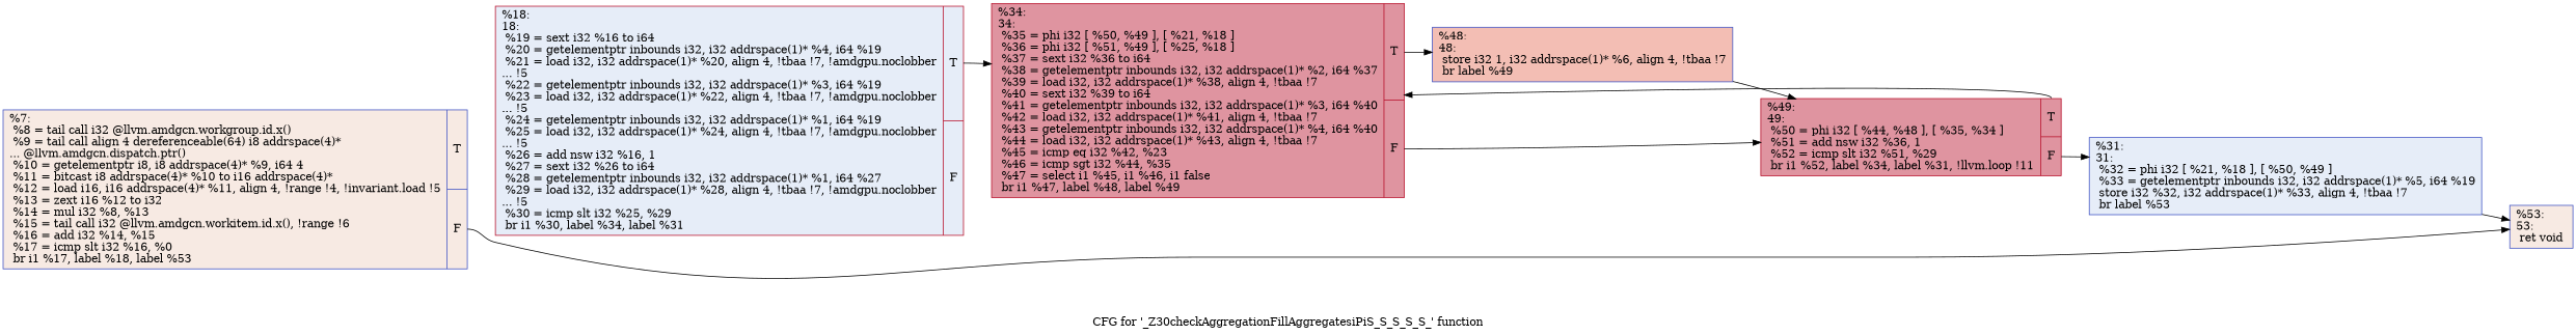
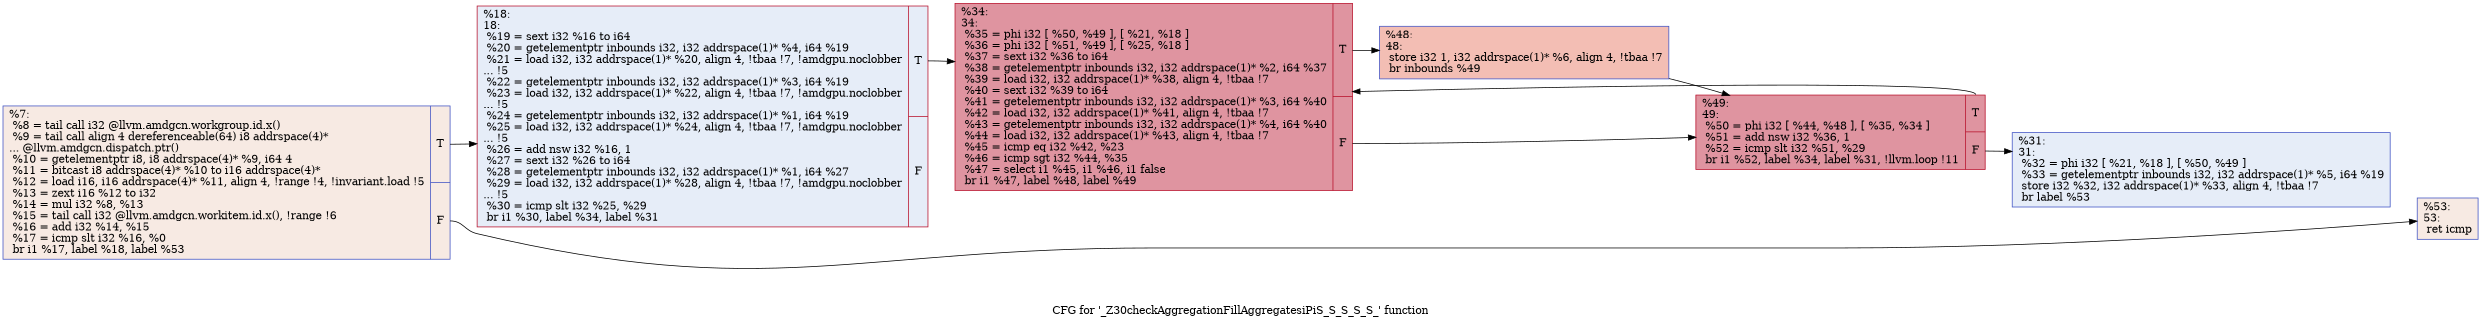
  digraph {
    label="CFG for '_Z30checkAggregationFillAggregatesiPiS_S_S_S_S_' function"
    rankdir=LR
    node [color="#3d50c3ff" fillcolor="#eed0c070" shape=record style=filled]
    edge [tailport=s0]
    n1 [label="{%7:\l  %8 = tail call i32 @llvm.amdgcn.workgroup.id.x()\l  %9 = tail call align 4 dereferenceable(64) i8 addrspace(4)*\l... @llvm.amdgcn.dispatch.ptr()\l  %10 = getelementptr i8, i8 addrspace(4)* %9, i64 4\l  %11 = bitcast i8 addrspace(4)* %10 to i16 addrspace(4)*\l  %12 = load i16, i16 addrspace(4)* %11, align 4, !range !4, !invariant.load !5\l  %13 = zext i16 %12 to i32\l  %14 = mul i32 %8, %13\l  %15 = tail call i32 @llvm.amdgcn.workitem.id.x(), !range !6\l  %16 = add i32 %14, %15\l  %17 = icmp slt i32 %16, %0\l  br i1 %17, label %18, label %53\l|{<s0>T|<s1>F}}"]
    n2 [color="#b70d28ff" fillcolor="#c7d7f070" label="{%18:\l18:                                               \l  %19 = sext i32 %16 to i64\l  %20 = getelementptr inbounds i32, i32 addrspace(1)* %4, i64 %19\l  %21 = load i32, i32 addrspace(1)* %20, align 4, !tbaa !7, !amdgpu.noclobber\l... !5\l  %22 = getelementptr inbounds i32, i32 addrspace(1)* %3, i64 %19\l  %23 = load i32, i32 addrspace(1)* %22, align 4, !tbaa !7, !amdgpu.noclobber\l... !5\l  %24 = getelementptr inbounds i32, i32 addrspace(1)* %1, i64 %19\l  %25 = load i32, i32 addrspace(1)* %24, align 4, !tbaa !7, !amdgpu.noclobber\l... !5\l  %26 = add nsw i32 %16, 1\l  %27 = sext i32 %26 to i64\l  %28 = getelementptr inbounds i32, i32 addrspace(1)* %1, i64 %27\l  %29 = load i32, i32 addrspace(1)* %28, align 4, !tbaa !7, !amdgpu.noclobber\l... !5\l  %30 = icmp slt i32 %25, %29\l  br i1 %30, label %34, label %31\l|{<s0>T|<s1>F}}"]
-   n3 [label="{%53:\l53:                                               \l  ret void\l}"]
+   n3 [label="{%53:\l53:                                               \l  ret icmp\l}"]
    n4 [color="#b70d28ff" fillcolor="#b70d2870" label="{%34:\l34:                                               \l  %35 = phi i32 [ %50, %49 ], [ %21, %18 ]\l  %36 = phi i32 [ %51, %49 ], [ %25, %18 ]\l  %37 = sext i32 %36 to i64\l  %38 = getelementptr inbounds i32, i32 addrspace(1)* %2, i64 %37\l  %39 = load i32, i32 addrspace(1)* %38, align 4, !tbaa !7\l  %40 = sext i32 %39 to i64\l  %41 = getelementptr inbounds i32, i32 addrspace(1)* %3, i64 %40\l  %42 = load i32, i32 addrspace(1)* %41, align 4, !tbaa !7\l  %43 = getelementptr inbounds i32, i32 addrspace(1)* %4, i64 %40\l  %44 = load i32, i32 addrspace(1)* %43, align 4, !tbaa !7\l  %45 = icmp eq i32 %42, %23\l  %46 = icmp sgt i32 %44, %35\l  %47 = select i1 %45, i1 %46, i1 false\l  br i1 %47, label %48, label %49\l|{<s0>T|<s1>F}}"]
-   n5 [fillcolor="#e36c5570" label="{%48:\l48:                                               \l  store i32 1, i32 addrspace(1)* %6, align 4, !tbaa !7\l  br label %49\l}"]
+   n5 [fillcolor="#e36c5570" label="{%48:\l48:                                               \l  store i32 1, i32 addrspace(1)* %6, align 4, !tbaa !7\l  br inbounds %49\l}"]
    n6 [color="#b70d28ff" fillcolor="#b70d2870" label="{%49:\l49:                                               \l  %50 = phi i32 [ %44, %48 ], [ %35, %34 ]\l  %51 = add nsw i32 %36, 1\l  %52 = icmp slt i32 %51, %29\l  br i1 %52, label %34, label %31, !llvm.loop !11\l|{<s0>T|<s1>F}}"]
    n7 [fillcolor="#c7d7f070" label="{%31:\l31:                                               \l  %32 = phi i32 [ %21, %18 ], [ %50, %49 ]\l  %33 = getelementptr inbounds i32, i32 addrspace(1)* %5, i64 %19\l  store i32 %32, i32 addrspace(1)* %33, align 4, !tbaa !7\l  br label %53\l}"]
+   n1 -> n2
    n1 -> n3 [tailport=s1]
    n2 -> n4
    n4 -> n5
    n4 -> n6 [tailport=s1]
    n5 -> n6
    n6 -> n4
    n6 -> n7 [tailport=s1]
-   n7 -> n3
  }
